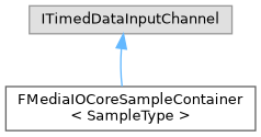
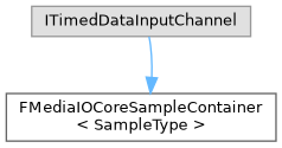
  digraph {
    rankdir=TB
    node [fontname=Helvetica fontsize=10 shape=box style=filled]
    n1 [color=grey60 fillcolor="#E0E0E0" height=0.2 label=ITimedDataInputChannel width=0.4]
    n2 [color=grey40 fillcolor=white height=0.2 label="FMediaIOCoreSampleContainer\l\< SampleType \>" width=0.4]
-   n1 -> n2 [color=steelblue1 dir=back fontname=Helvetica fontsize=10 labelfontname=Helvetica labelfontsize=10 style=solid]
+   n2 -> n1 [color=steelblue1 dir=back fontname=Helvetica fontsize=10 labelfontname=Helvetica labelfontsize=10 style=solid]
  }
